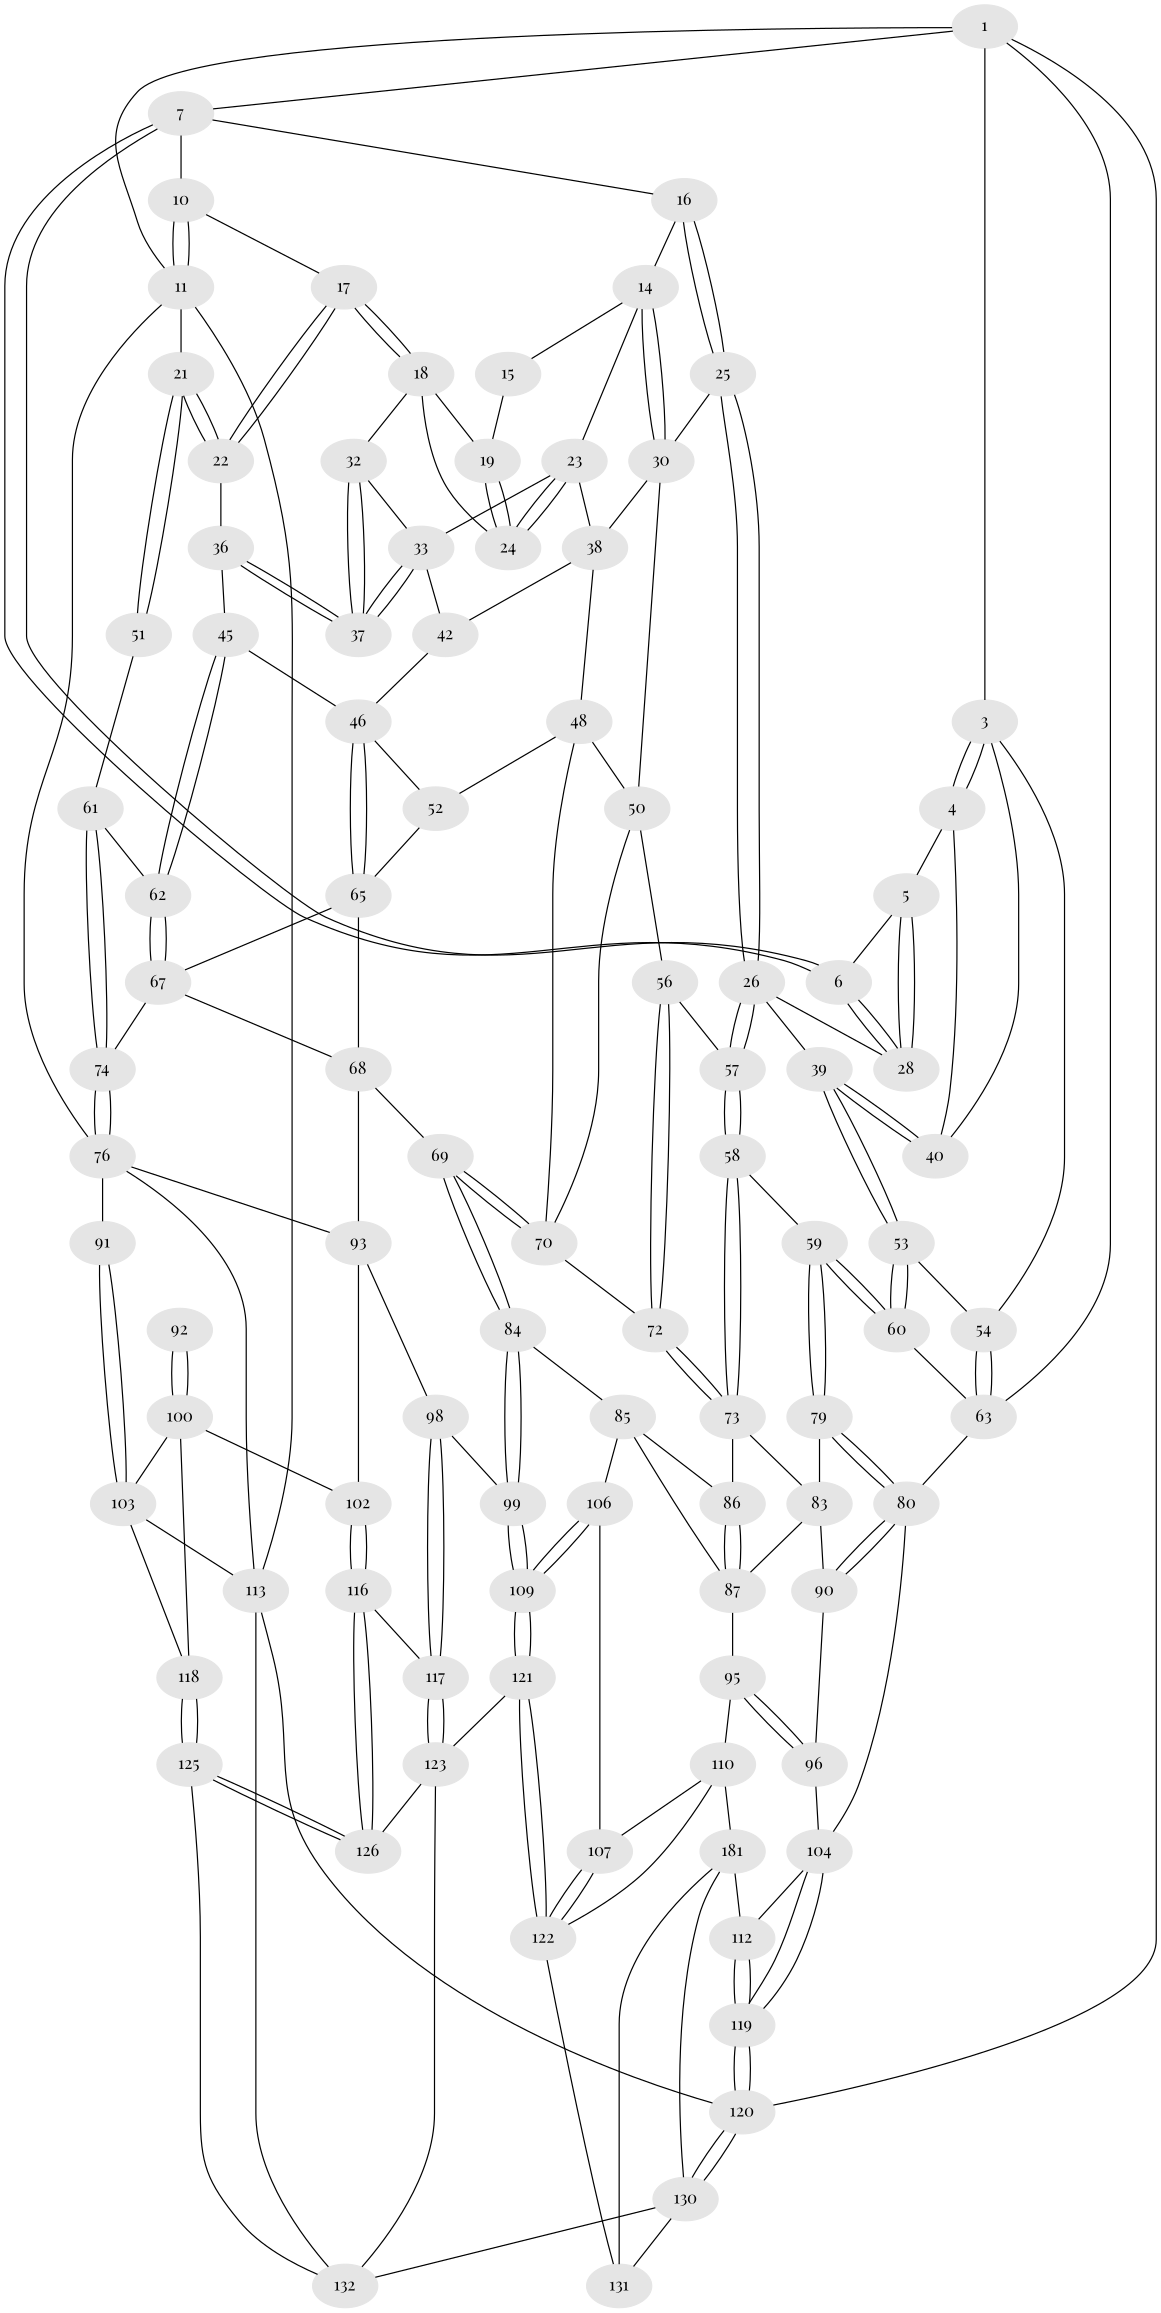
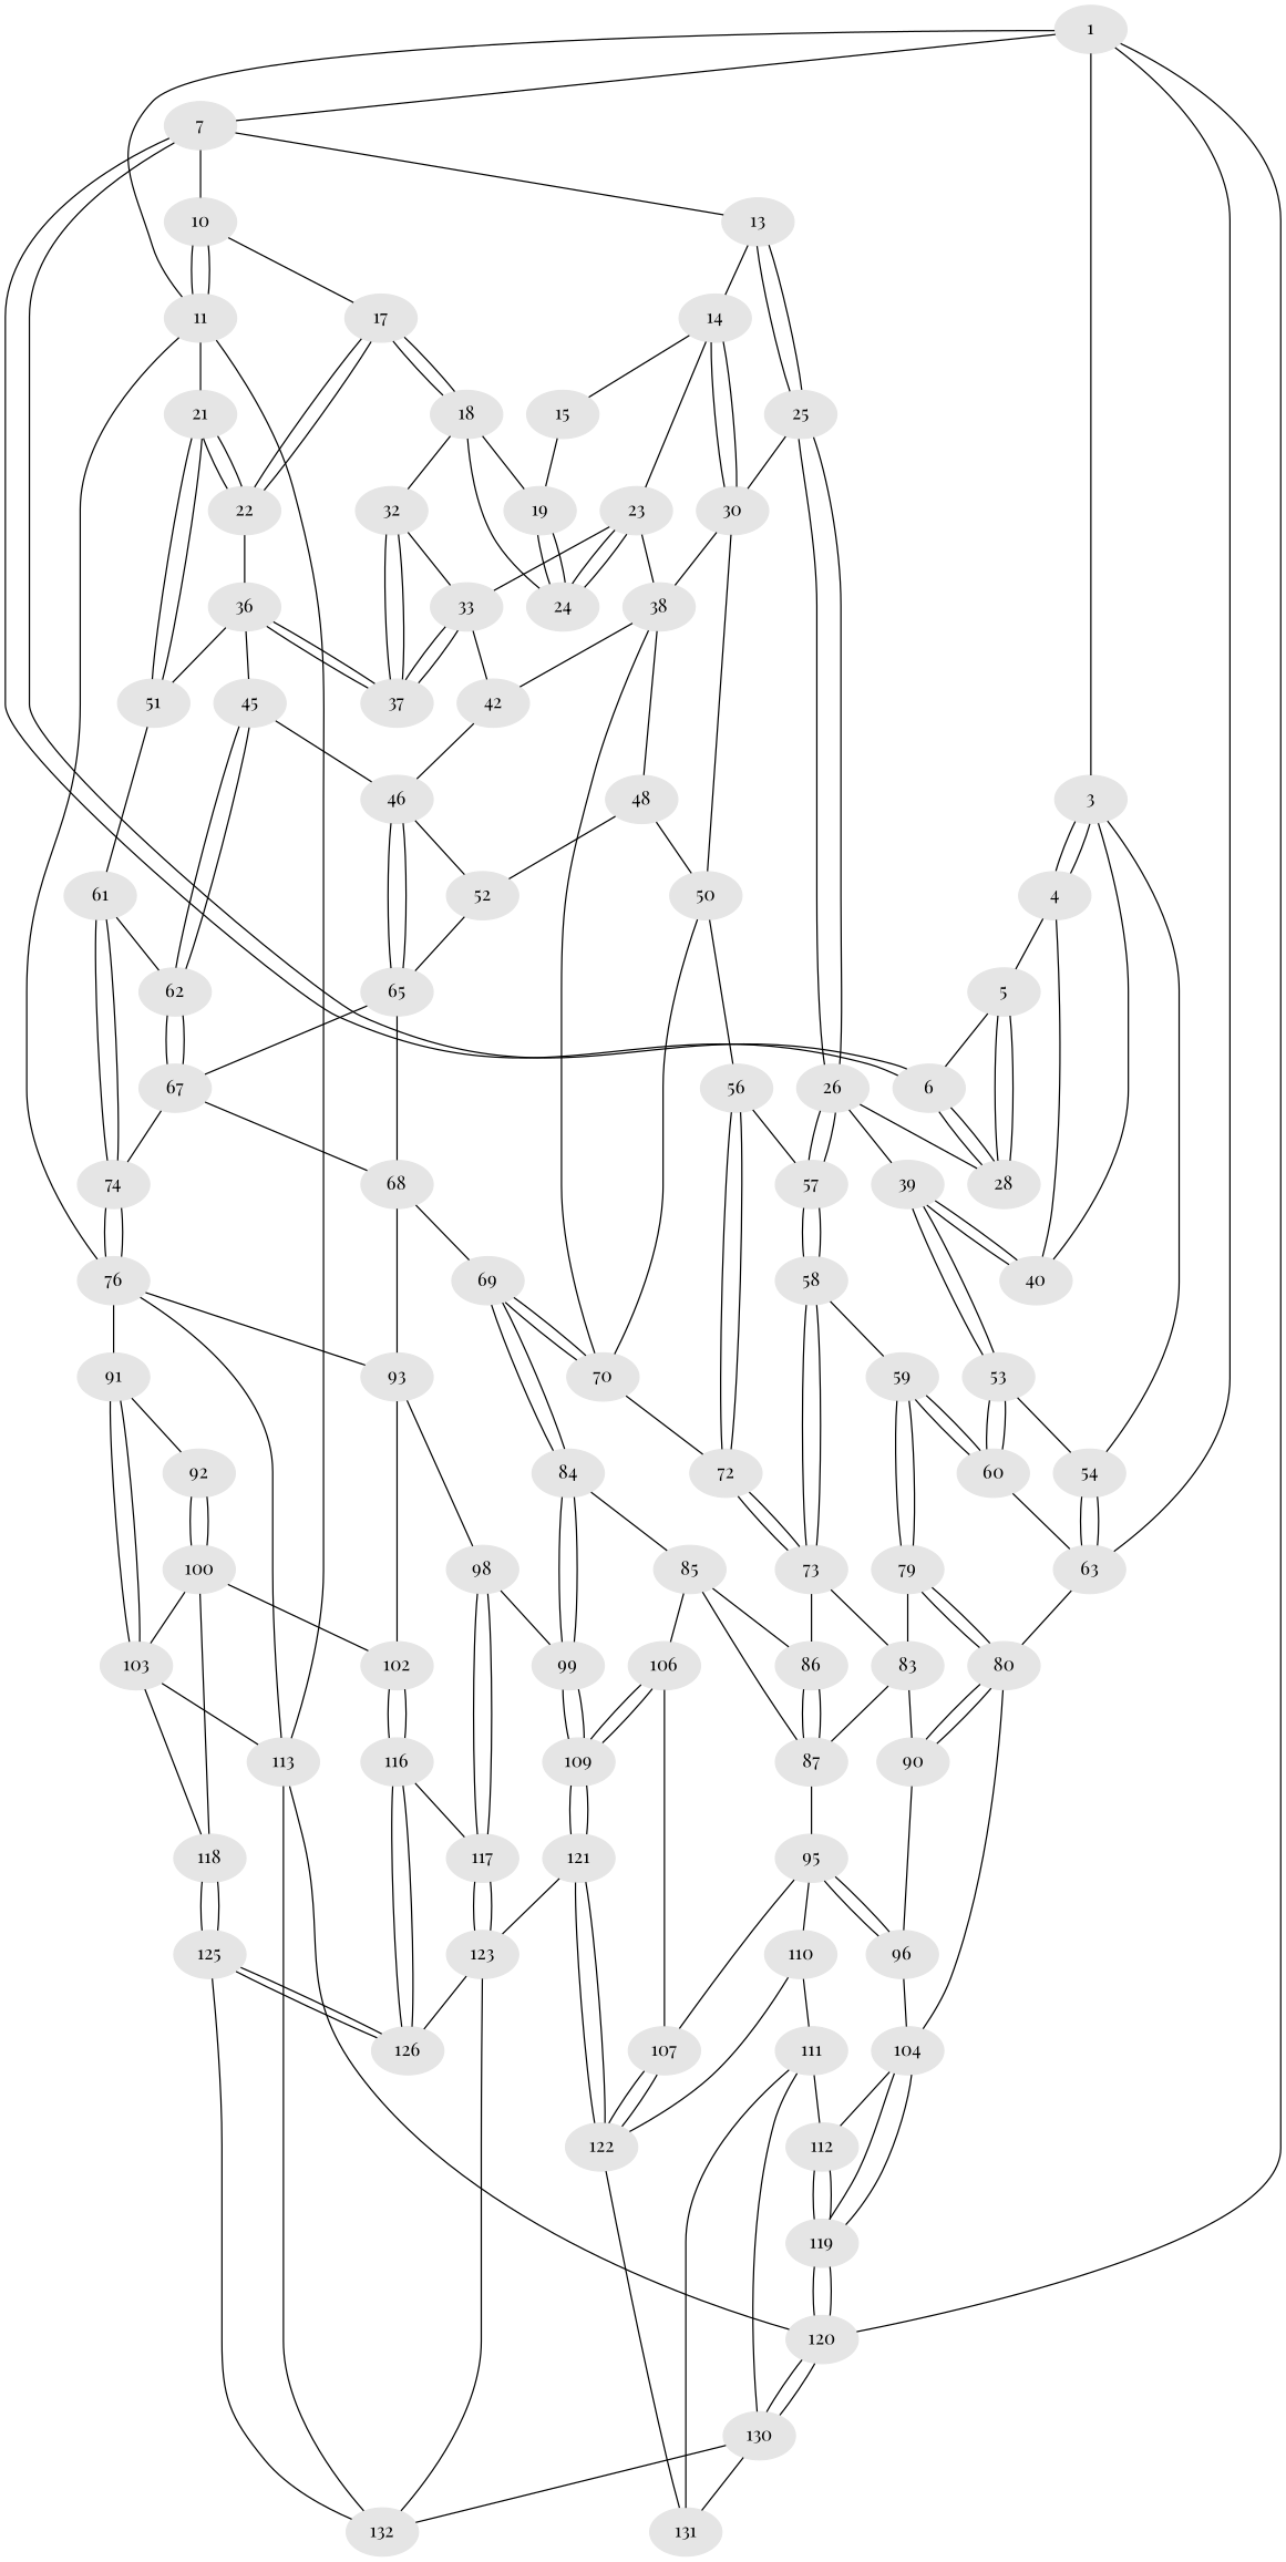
  graph {
    fontname="Playfair Display"
    node [color=gray90 fontname="Playfair Display" style=filled]
    edge [fontname="Playfair Display"]
    1 [super="+2"]
    3 [super="+41"]
    7 [super="+9"]
    11 [super="+20"]
    63 [super="+64"]
    120
    4
    40
    54
    n10 [label=6]
    10 [super="+12"]
-   13 [label=16]
+   13
    21
    76 [super="+77"]
    113 [super="+115"]
    80 [super="+81"]
    130 [super="+133"]
    5 [super="+6"]
    28
    17
    14 [super="+15"]
    25
    18 [super="+29"]
    22
    51
    93 [super="+97"]
    91
    132 [super="+135"]
    n29 [label=15]
    23 [super="+35"]
    30 [super="+31"]
    26 [super="+27"]
    19
    24
    33 [super="+34"]
    38 [super="+43"]
    50 [super="+55"]
    32
    36 [super="+44"]
    37
    61
    45
    42
    48 [super="+49"]
    39
    57
    53
    58
    70 [super="+71"]
    56
    46 [super="+47"]
    62
    52
    60
    65 [super="+66"]
    67 [super="+75"]
    68 [super="+78"]
    72
    74
    73 [super="+82"]
    59
    79
    83 [super="+89"]
    86
    90
    104 [super="+105"]
    69
    84
    98
    102
    85 [super="+94"]
    99
    87 [super="+88"]
    92
    103 [super="+114"]
    96
    112
    119
    95 [super="+108"]
    106
    109
    107
    110
    100 [super="+101"]
    118
    117
    116
    122 [super="+127"]
-   111 [super="+129" label=181]
+   111 [super="+129"]
    123 [super="+124"]
    121
    125 [super="+134"]
    126 [super="+128"]
    131
    1 -- 3
    1 -- 7
    1 -- 11
    1 -- 63
    1 -- 120
    3 -- 4
    3 -- 4
    3 -- 40
    3 -- 54
    7 -- n10
    7 -- n10
    7 -- 10
    7 -- 13
    11 -- 21
    11 -- 76
    11 -- 113
    63 -- 80
    120 -- 130
    120 -- 130
    4 -- 40
    4 -- 5
    54 -- 63
    54 -- 63
    n10 -- 28
    n10 -- 28
    10 -- 11
    10 -- 11
    10 -- 17
    13 -- 14
    13 -- 25
    13 -- 25
    21 -- 22
    21 -- 22
    21 -- 51
    21 -- 51
    76 -- 113
    76 -- 93
    76 -- 91
    113 -- 120
    113 -- 132
    80 -- 90
    80 -- 90
    80 -- 104
    130 -- 132
    130 -- 131
    5 -- n10
    5 -- 28
    5 -- 28
    17 -- 18
    17 -- 18
    17 -- 22
    17 -- 22
    14 -- n29
    14 -- 23
    14 -- 30
    14 -- 30
    25 -- 30
    25 -- 26
    25 -- 26
    18 -- 19
    18 -- 24
    18 -- 32
    22 -- 36
    51 -- 61
    93 -- 98
    93 -- 102
+   91 -- 92
    91 -- 103
    91 -- 103
    n29 -- 19
    23 -- 24
    23 -- 24
    23 -- 33
    23 -- 38
    30 -- 38
    30 -- 50
    26 -- 28
    26 -- 39
    26 -- 57
    26 -- 57
    19 -- 24
    19 -- 24
    33 -- 37
    33 -- 37
    33 -- 42
    38 -- 42
    38 -- 48
    50 -- 70
    50 -- 56
    32 -- 33
    32 -- 37
    32 -- 37
+   36 -- 51
    36 -- 37
    36 -- 37
    36 -- 45
    61 -- 62
    61 -- 74
    61 -- 74
    45 -- 46
    45 -- 62
    45 -- 62
    42 -- 46
    48 -- 50
-   48 -- 70
+   38 -- 70
    48 -- 52
    39 -- 40
    39 -- 40
    39 -- 53
    39 -- 53
    57 -- 58
    57 -- 58
    53 -- 54
    53 -- 60
    53 -- 60
    58 -- 73
    58 -- 73
    58 -- 59
    70 -- 72
    56 -- 57
    56 -- 72
    56 -- 72
    46 -- 52
    46 -- 65
    46 -- 65
    62 -- 67
    62 -- 67
    52 -- 65
    60 -- 63
    65 -- 67
    65 -- 68
    67 -- 68
    67 -- 74
    68 -- 93
    68 -- 69
    72 -- 73
    72 -- 73
    74 -- 76
    74 -- 76
    73 -- 83
    73 -- 86
    59 -- 60
    59 -- 60
    59 -- 79
    59 -- 79
    79 -- 80
    79 -- 80
    79 -- 83
    83 -- 90
    83 -- 87
    86 -- 87
    86 -- 87
    90 -- 96
    104 -- 112
    104 -- 119
    104 -- 119
    69 -- 70
    69 -- 70
    69 -- 84
    69 -- 84
    84 -- 85
    84 -- 99
    84 -- 99
    98 -- 99
    98 -- 117
    98 -- 117
    102 -- 116
    102 -- 116
    85 -- 86
    85 -- 87
    85 -- 106
    99 -- 109
    99 -- 109
    87 -- 95
    92 -- 100
    92 -- 100
    103 -- 113
    103 -- 118
    96 -- 104
    112 -- 119
    112 -- 119
    119 -- 120
    119 -- 120
    95 -- 96
    95 -- 96
-   110 -- 107
+   95 -- 107
    95 -- 110
    106 -- 109
    106 -- 109
    106 -- 107
    109 -- 121
    109 -- 121
    107 -- 122
    107 -- 122
    110 -- 122
    110 -- 111
    100 -- 102
    100 -- 103
    100 -- 118
    118 -- 125
    118 -- 125
    117 -- 123
    117 -- 123
    116 -- 117
    116 -- 126
    116 -- 126
    122 -- 131
    111 -- 130
    111 -- 112
    111 -- 131
    123 -- 132
    123 -- 126
    121 -- 122
    121 -- 122
    121 -- 123
    125 -- 132
    125 -- 126 [weight=2]
    125 -- 126
  }
